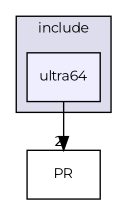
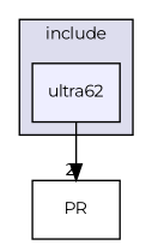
  digraph {
    compound=true
    fontname=Montserrat
    node [fontname=Montserrat fontsize=10 shape=box]
-   n1 [fillcolor="#eeeeff" label=ultra64 pencolor=black style=filled]
+   n1 [fillcolor="#eeeeff" label=ultra62 pencolor=black style=filled]
    n2 [label=PR]
    subgraph cluster_1 {
      bgcolor="#ddddee"
      fontsize=10
      label=include
      pencolor=black
      n1
    }
    n1 -> n2 [headlabel=2 labeldistance=1.5 labelfontname=Helvetica labelfontsize=10 fontname=Montserrat]
  }
